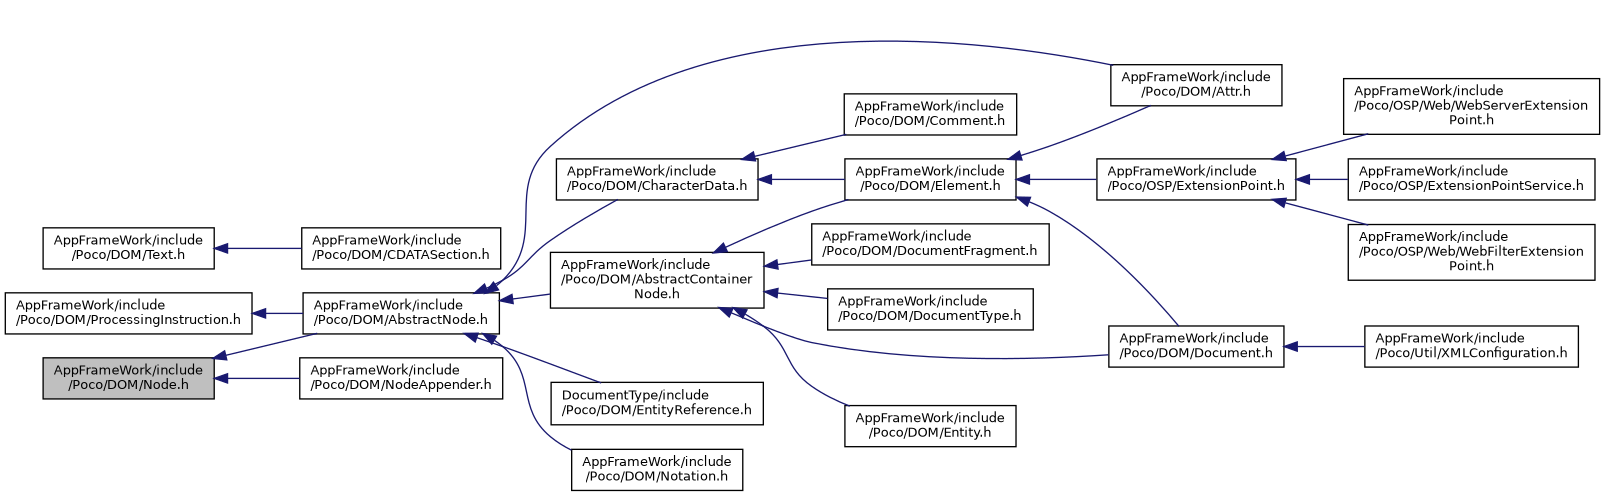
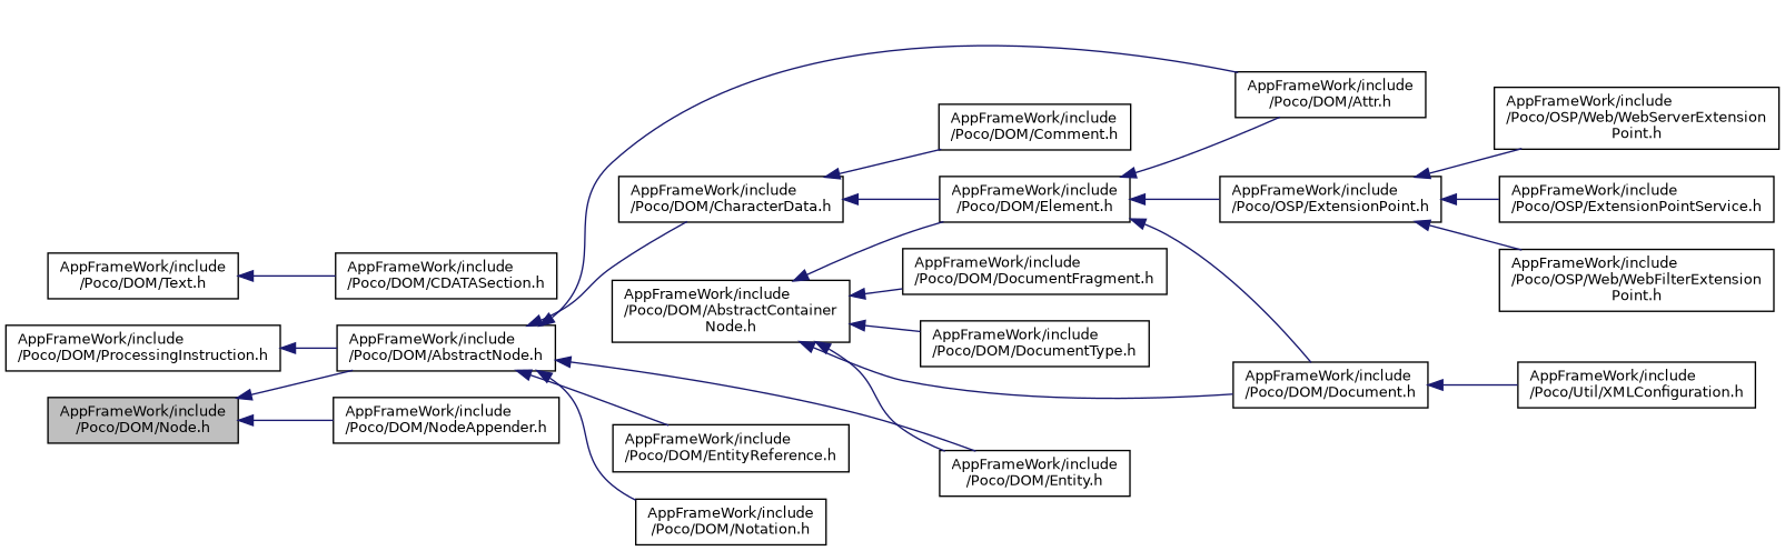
  digraph {
    rankdir=LR
    node [color=black fillcolor=white fontname=Helvetica fontsize=10 shape=record style=filled]
    edge [color=midnightblue dir=back fontname=Helvetica fontsize=10 labelfontname=Helvetica labelfontsize=10 style=solid]
    n1 [fillcolor=grey75 fontcolor=black height=0.2 label="AppFrameWork/include\l/Poco/DOM/Node.h" width=0.4]
    n2 [height=0.2 label="AppFrameWork/include\l/Poco/DOM/AbstractNode.h" width=0.4]
    n3 [height=0.2 label="AppFrameWork/include\l/Poco/DOM/NodeAppender.h" width=0.4]
    n4 [height=0.2 label="AppFrameWork/include\l/Poco/DOM/AbstractContainer\lNode.h" width=0.4]
    n5 [height=0.2 label="AppFrameWork/include\l/Poco/DOM/Attr.h" width=0.4]
    n6 [height=0.2 label="AppFrameWork/include\l/Poco/DOM/CharacterData.h" width=0.4]
-   n7 [height=0.2 label="DocumentType/include\l/Poco/DOM/EntityReference.h" width=0.4]
+   n7 [height=0.2 label="AppFrameWork/include\l/Poco/DOM/EntityReference.h" width=0.4]
    n8 [height=0.2 label="AppFrameWork/include\l/Poco/DOM/Notation.h" width=0.4]
    n9 [height=0.2 label="AppFrameWork/include\l/Poco/DOM/Document.h" width=0.4]
    n10 [height=0.2 label="AppFrameWork/include\l/Poco/DOM/DocumentFragment.h" width=0.4]
    n11 [height=0.2 label="AppFrameWork/include\l/Poco/DOM/DocumentType.h" width=0.4]
    n12 [height=0.2 label="AppFrameWork/include\l/Poco/DOM/Element.h" width=0.4]
    n13 [height=0.2 label="AppFrameWork/include\l/Poco/DOM/Entity.h" width=0.4]
    n14 [height=0.2 label="AppFrameWork/include\l/Poco/DOM/Comment.h" width=0.4]
    n15 [height=0.2 label="AppFrameWork/include\l/Poco/DOM/ProcessingInstruction.h" width=0.4]
    n16 [height=0.2 label="AppFrameWork/include\l/Poco/Util/XMLConfiguration.h" width=0.4]
    n17 [height=0.2 label="AppFrameWork/include\l/Poco/OSP/ExtensionPoint.h" width=0.4]
    n18 [height=0.2 label="AppFrameWork/include\l/Poco/OSP/ExtensionPointService.h" width=0.4]
    n19 [height=0.2 label="AppFrameWork/include\l/Poco/OSP/Web/WebFilterExtension\lPoint.h" width=0.4]
    n20 [height=0.2 label="AppFrameWork/include\l/Poco/OSP/Web/WebServerExtension\lPoint.h" width=0.4]
    n21 [height=0.2 label="AppFrameWork/include\l/Poco/DOM/Text.h" width=0.4]
    n22 [height=0.2 label="AppFrameWork/include\l/Poco/DOM/CDATASection.h" width=0.4]
    n1 -> n2
    n1 -> n3
-   n2 -> n4
+   n2 -> n13
    n2 -> n5
    n2 -> n6
    n2 -> n7
    n2 -> n8
    n4 -> n9
    n4 -> n10
    n4 -> n11
    n4 -> n12
    n4 -> n13
    n6 -> n12
    n6 -> n14
    n9 -> n16
    n12 -> n5
    n12 -> n9
    n12 -> n17
    n15 -> n2
    n17 -> n18
    n17 -> n19
    n17 -> n20
    n21 -> n22
  }
